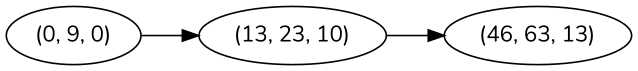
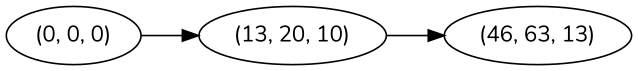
  digraph {
    fontname=Nunito
    rankdir=LR
    node [fontname=Nunito]
    edge [fontname=Nunito]
-   "(0, 0, 0)" [label="(0, 9, 0)"]
-   "(13, 20, 10)" [label="(13, 23, 10)"]
+   "(0, 0, 0)"
+   "(13, 20, 10)"
    "(46, 63, 13)"
    "(0, 0, 0)" -> "(13, 20, 10)"
    "(13, 20, 10)" -> "(46, 63, 13)"
  }
